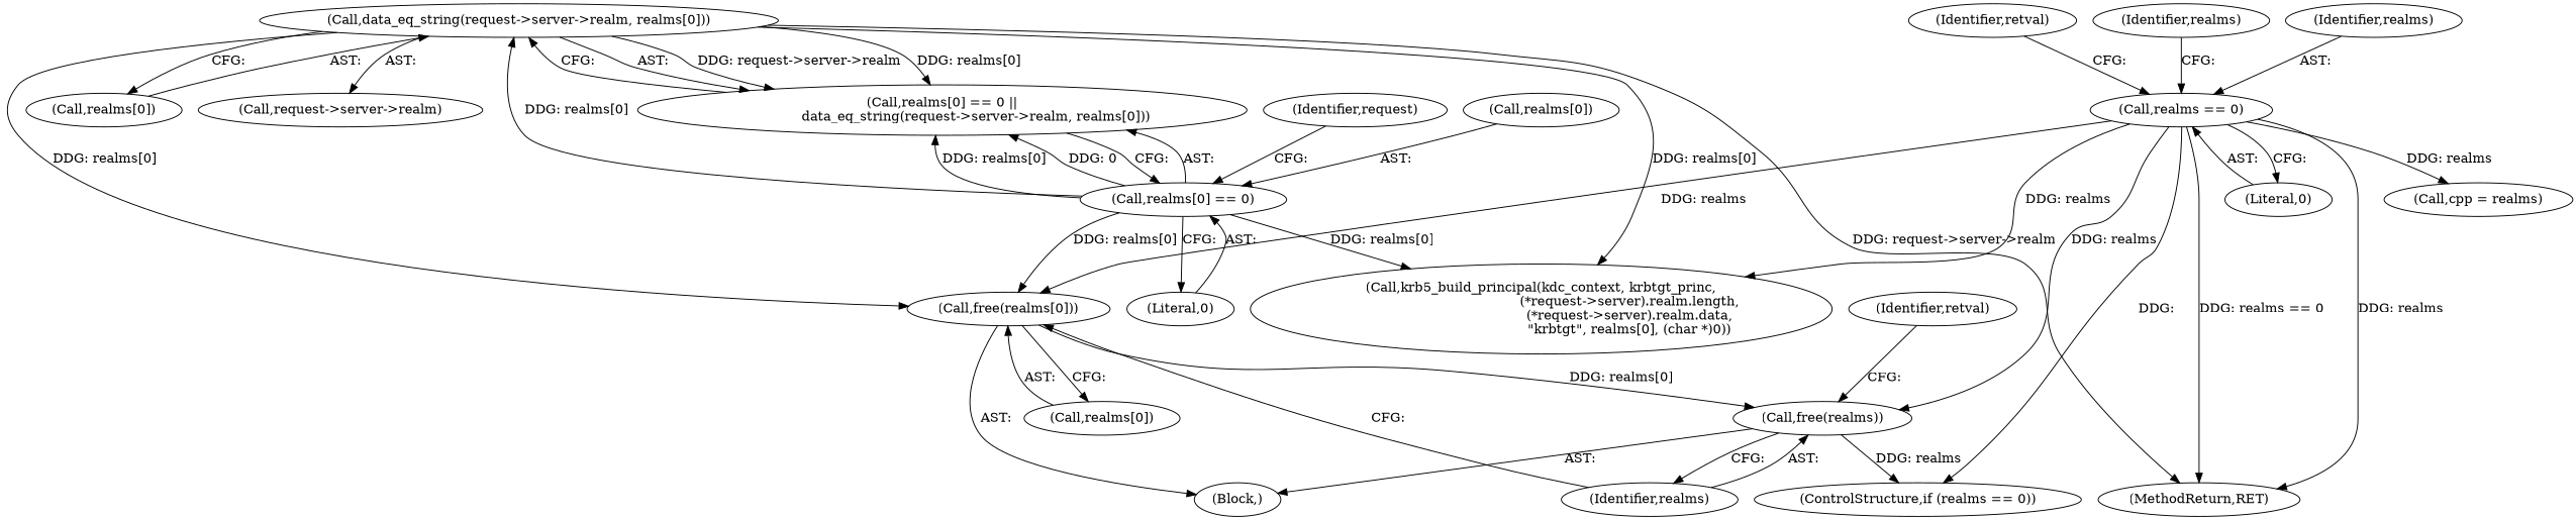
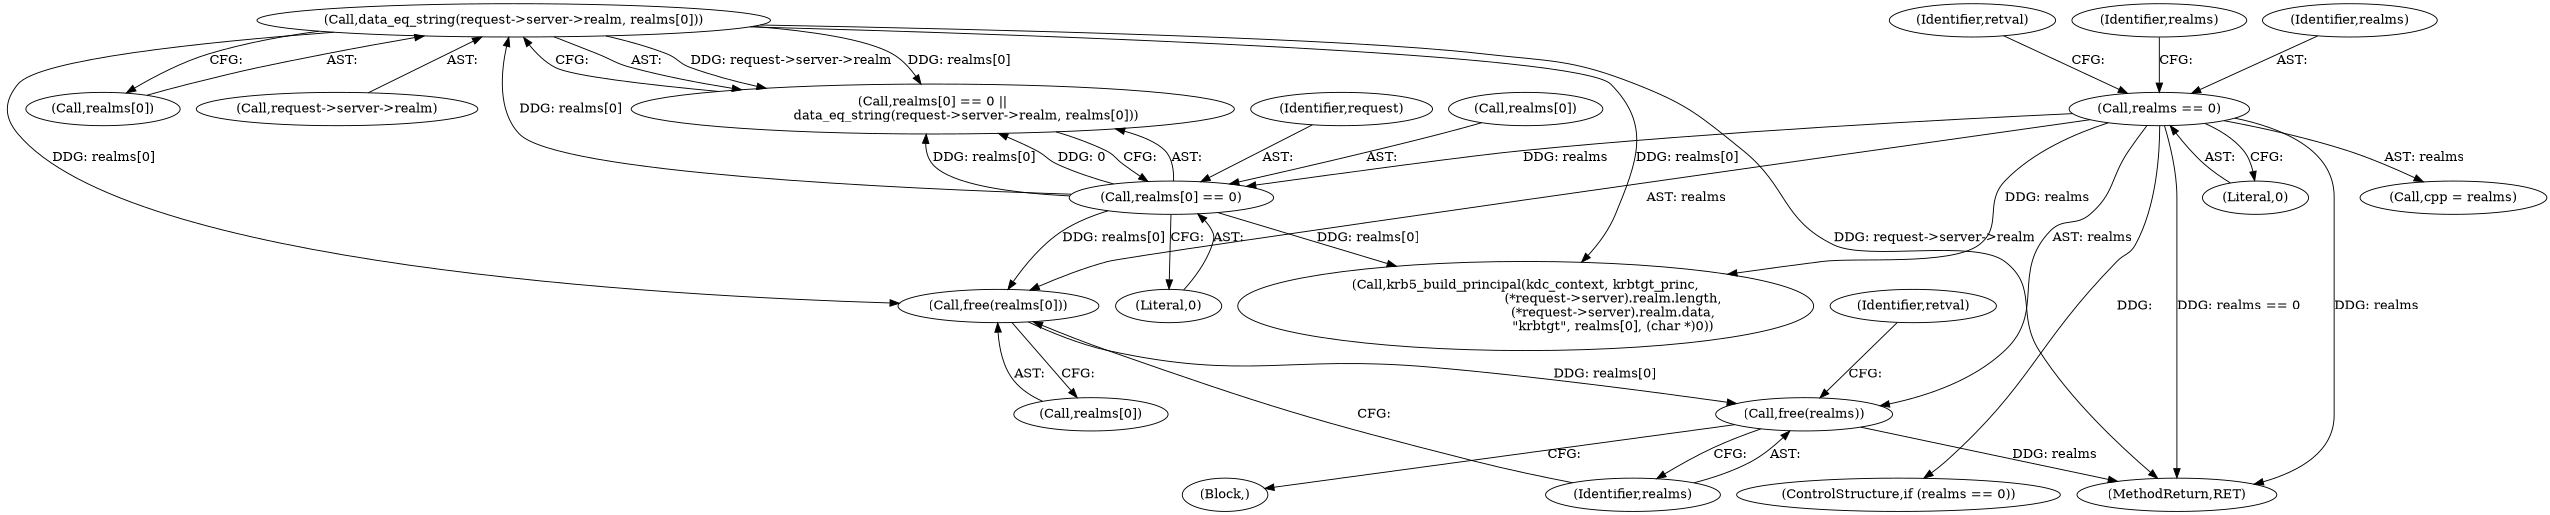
  digraph {
    n1 [label="(Call,free(realms[0]))"]
    n2 [label="(Call,free(realms))"]
    n3 [label="(Block,)"]
    n4 [label="(Call,realms[0])"]
    n5 [label="(MethodReturn,RET)"]
    n6 [label="(Identifier,realms)"]
    n7 [label="(Call,realms[0] == 0)"]
    n8 [label="(Call,data_eq_string(request->server->realm, realms[0]))"]
    n9 [label="(Call,realms[0] == 0 ||\n                data_eq_string(request->server->realm, realms[0]))"]
    n10 [label="(Literal,0)"]
    n11 [label="(Call,krb5_build_principal(kdc_context, krbtgt_princ,\n                                          (*request->server).realm.length,\n                                          (*request->server).realm.data,\n                                          \"krbtgt\", realms[0], (char *)0))"]
    n12 [label="(Call,realms[0])"]
    n13 [label="(Call,realms == 0)"]
    n14 [label="(Literal,0)"]
    n15 [label="(ControlStructure,if (realms == 0))"]
    n16 [label="(Call,cpp = realms)"]
    n17 [label="(Identifier,realms)"]
    n18 [label="(Identifier,retval)"]
    n19 [label="(Identifier,retval)"]
    n20 [label="(Call,request->server->realm)"]
    n21 [label="(Identifier,request)"]
    n22 [label="(Call,realms[0])"]
    n23 [label="(Identifier,realms)"]
    n1 -> n2 [label="DDG: realms[0]"]
-   n1 -> n3 [label="AST: "]
    n1 -> n4 [label="CFG: "]
-   n2 -> n3 [label="AST: "]
-   n2 -> n15 [label="DDG: realms"]
+   n2 -> n3 [label="CFG: "]
+   n2 -> n5 [label="DDG: realms"]
    n2 -> n6 [label="CFG: "]
    n4 -> n1 [label="AST: "]
    n6 -> n1 [label="CFG: "]
    n6 -> n2 [label="AST: "]
    n7 -> n1 [label="DDG: realms[0]"]
    n7 -> n8 [label="DDG: realms[0]"]
    n7 -> n9 [label="AST: "]
    n7 -> n9 [label="DDG: realms[0]"]
    n7 -> n9 [label="DDG: 0"]
    n7 -> n10 [label="CFG: "]
    n7 -> n11 [label="DDG: realms[0]"]
    n8 -> n1 [label="DDG: realms[0]"]
    n8 -> n5 [label="DDG: request->server->realm"]
    n8 -> n9 [label="AST: "]
    n8 -> n9 [label="DDG: request->server->realm"]
    n8 -> n9 [label="DDG: realms[0]"]
    n8 -> n11 [label="DDG: realms[0]"]
    n8 -> n12 [label="CFG: "]
    n9 -> n7 [label="CFG: "]
    n9 -> n8 [label="CFG: "]
    n10 -> n7 [label="AST: "]
    n12 -> n8 [label="AST: "]
-   n13 -> n1 [label="DDG: realms"]
-   n13 -> n2 [label="DDG: realms"]
+   n13 -> n1 [label="AST: realms"]
+   n13 -> n2 [label="AST: realms"]
    n13 -> n5 [label="DDG: realms"]
    n13 -> n5 [label="DDG: realms == 0"]
+   n13 -> n7 [label="DDG: realms"]
    n13 -> n11 [label="DDG: realms"]
    n13 -> n14 [label="CFG: "]
    n13 -> n15 [label="DDG: "]
-   n13 -> n16 [label="DDG: realms"]
+   n13 -> n16 [label="AST: realms"]
    n14 -> n13 [label="AST: "]
    n17 -> n13 [label="AST: "]
    n18 -> n13 [label="CFG: "]
    n19 -> n2 [label="CFG: "]
-   n8 -> n20 [label="AST: "]
-   n21 -> n7 [label="CFG: "]
+   n20 -> n8 [label="AST: "]
+   n21 -> n7 [label="AST: "]
    n22 -> n7 [label="AST: "]
    n23 -> n13 [label="CFG: "]
  }
